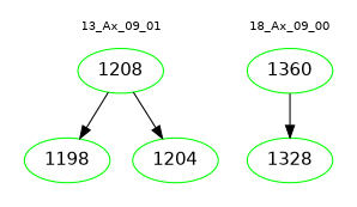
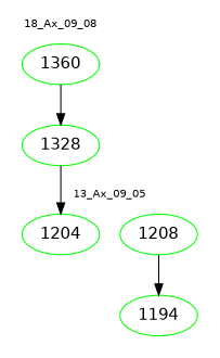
  digraph {
    fontname="DejaVu Sans"
    node [color=green fontname="DejaVu Sans"]
    edge [color=black fontname="DejaVu Sans"]
    n1 [label=1208]
-   n2 [label=1198]
+   n2 [label=1194]
    n3 [label=1204]
    n4 [label=1360]
    n5 [label=1328]
    subgraph cluster_1 {
      color=white
      fontsize=10
-     label="13_Ax_09_01"
+     label="13_Ax_09_05"
      n1
      n2
      n3
    }
    subgraph cluster_2 {
      color=white
      fontsize=10
-     label="18_Ax_09_00"
+     label="18_Ax_09_08"
      n4
      n5
    }
    n1 -> n2
-   n1 -> n3
+   n5 -> n3
    n4 -> n5
  }
